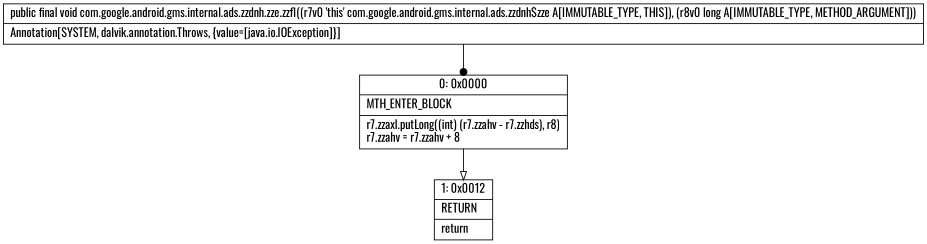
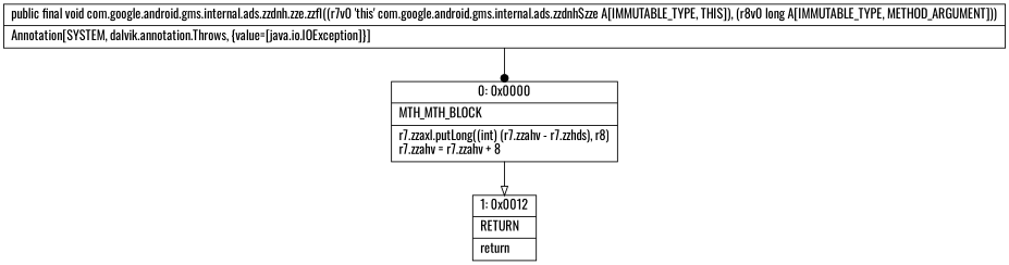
  digraph {
    fontname=Oswald
    node [shape=record fontname=Oswald]
    edge [fontname=Oswald]
-   n1 [label="{0\:\ 0x0000|MTH_ENTER_BLOCK\l|r7.zzaxl.putLong((int) (r7.zzahv \- r7.zzhds), r8)\lr7.zzahv = r7.zzahv + 8\l}"]
+   n1 [label="{0\:\ 0x0000|MTH_MTH_BLOCK\l|r7.zzaxl.putLong((int) (r7.zzahv \- r7.zzhds), r8)\lr7.zzahv = r7.zzahv + 8\l}"]
    n2 [label="{1\:\ 0x0012|RETURN\l|return\l}"]
    n3 [label="{public final void com.google.android.gms.internal.ads.zzdnh.zze.zzfl((r7v0 'this' com.google.android.gms.internal.ads.zzdnh$zze A[IMMUTABLE_TYPE, THIS]), (r8v0 long A[IMMUTABLE_TYPE, METHOD_ARGUMENT]))  | Annotation[SYSTEM, dalvik.annotation.Throws, \{value=[java.io.IOException]\}]\l}"]
    n1 -> n2 [arrowhead=onormal]
    n3 -> n1 [arrowhead=dot]
  }
